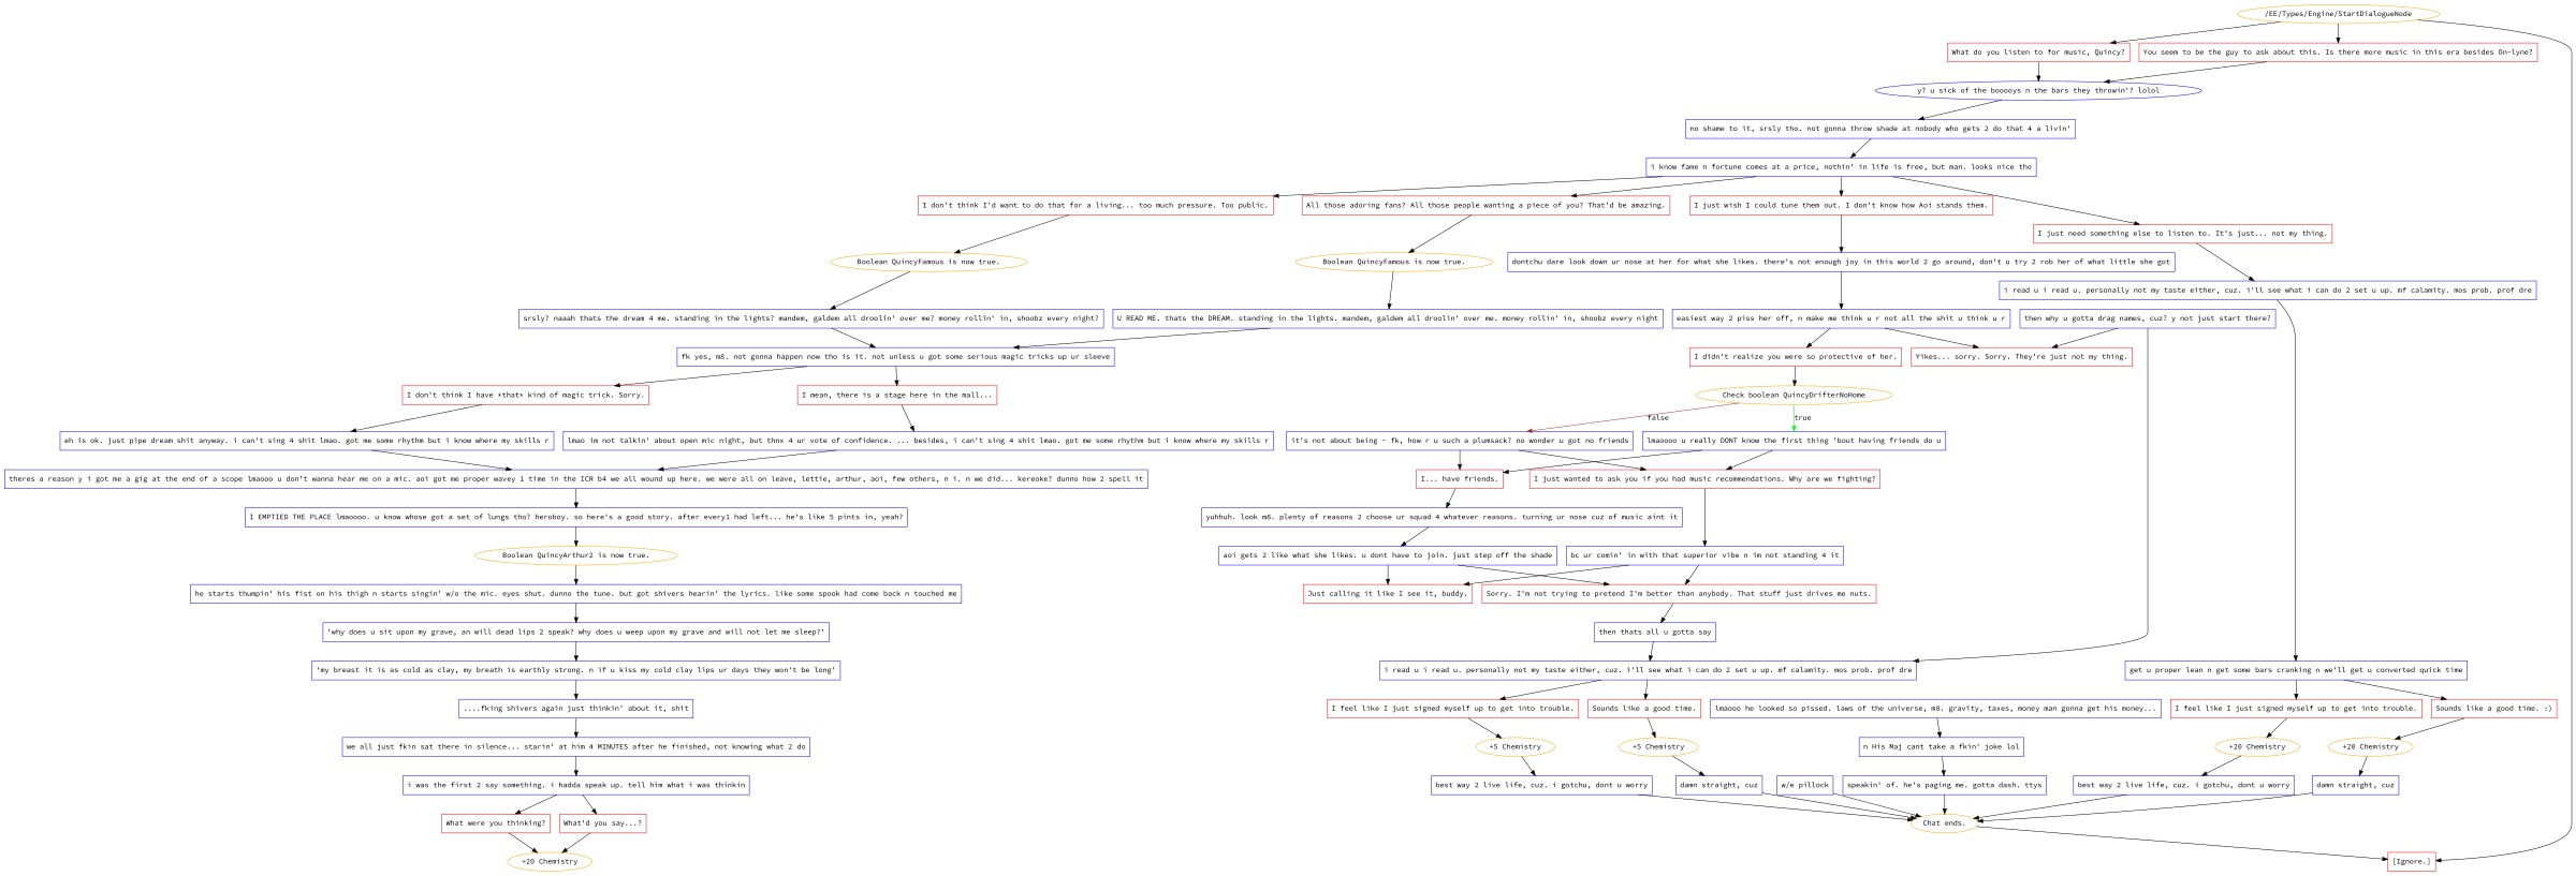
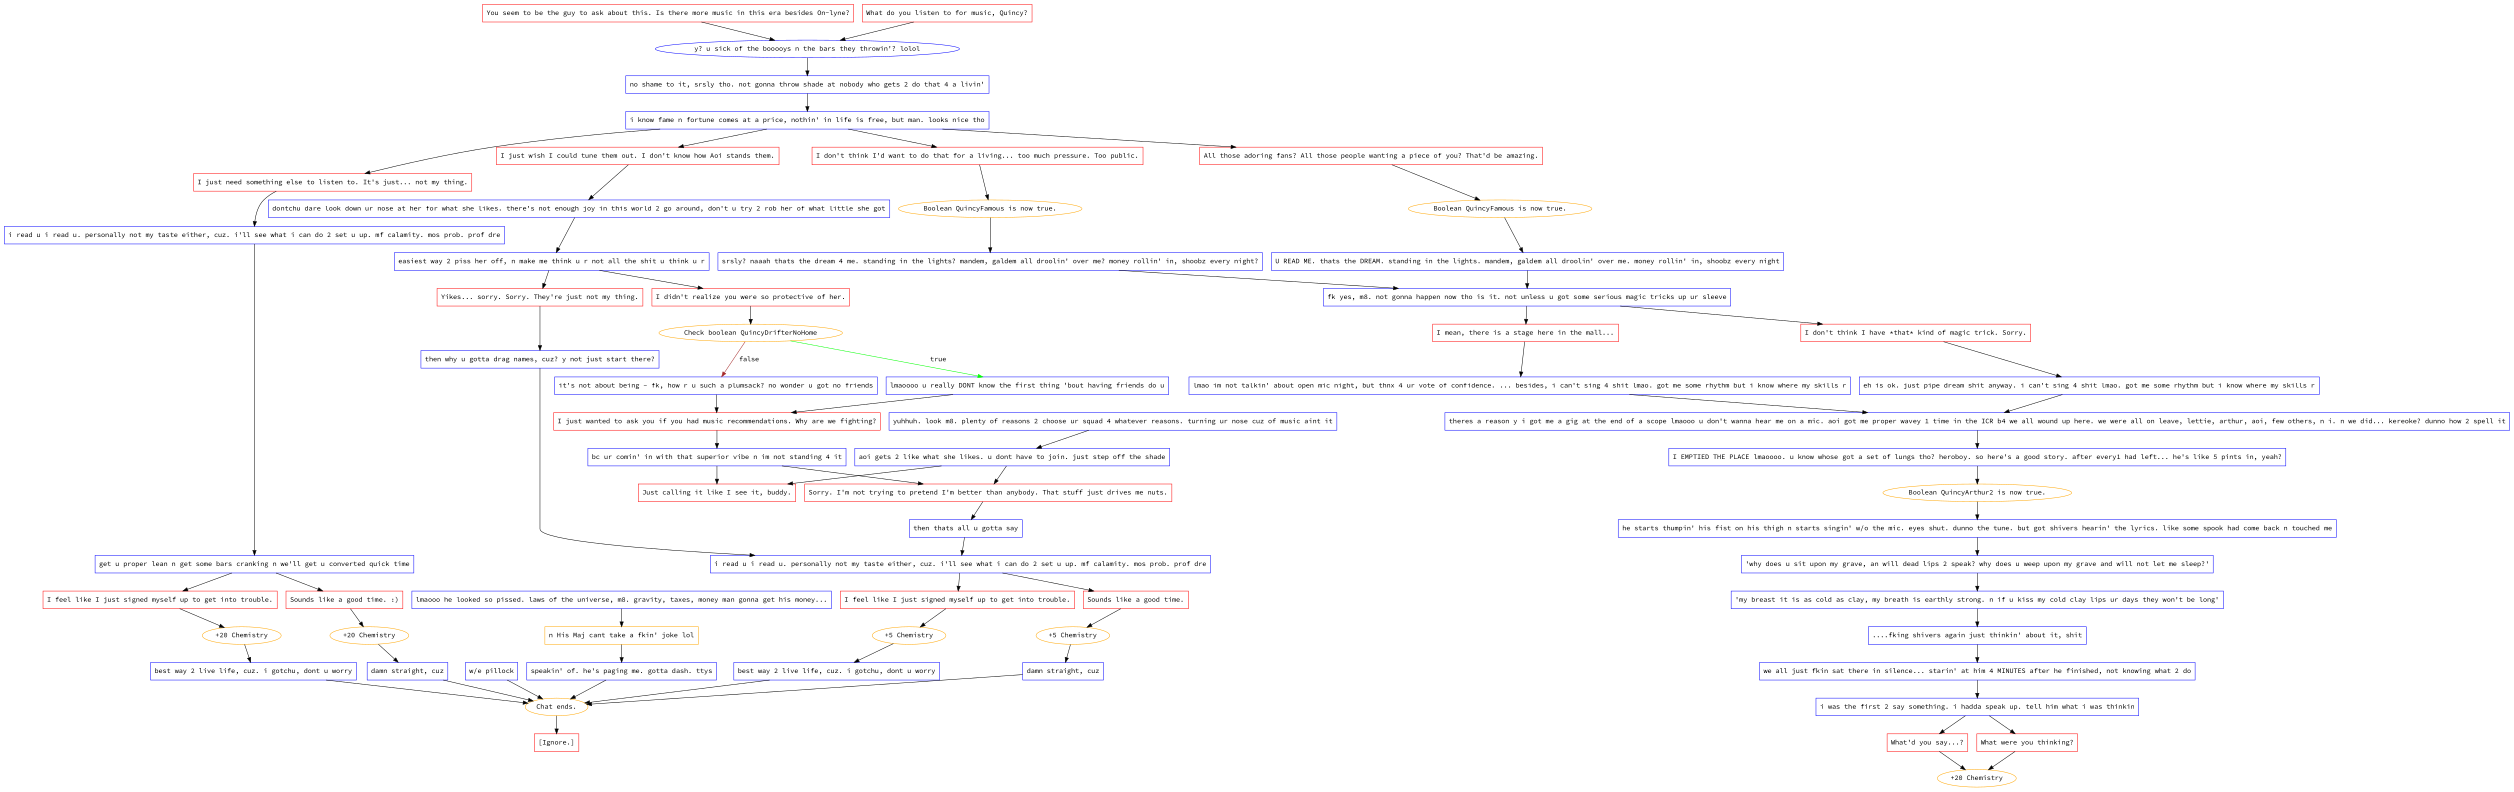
  digraph {
    fontname="Source Code Pro"
    node [color=blue fontname="Source Code Pro" shape=box]
    edge [fontname="Source Code Pro"]
-   n1 [color=orange label="/EE/Types/Engine/StartDialogueNode" shape=""]
    n2 [color=red label="You seem to be the guy to ask about this. Is there more music in this era besides On-lyne?"]
    n3 [color=red label="What do you listen to for music, Quincy?"]
    n4 [color=red label="[Ignore.]"]
    n5 [label="y? u sick of the booooys n the bars they throwin'? lolol" shape=ellipse]
    n6 [label="no shame to it, srsly tho. not gonna throw shade at nobody who gets 2 do that 4 a livin'"]
    "Chat ends." [color=orange shape=""]
    n8 [label="i know fame n fortune comes at a price, nothin' in life is free, but man. looks nice tho"]
    n9 [color=red label="I just need something else to listen to. It's just... not my thing."]
    n10 [color=red label="I don't think I'd want to do that for a living... too much pressure. Too public."]
    n11 [color=red label="All those adoring fans? All those people wanting a piece of you? That'd be amazing."]
    n12 [color=red label="I just wish I could tune them out. I don't know how Aoi stands them."]
    n13 [label="i read u i read u. personally not my taste either, cuz. i'll see what i can do 2 set u up. mf calamity. mos prob. prof dre"]
    n14 [color=orange label="Boolean QuincyFamous is now true." shape=""]
    n15 [color=orange label="Boolean QuincyFamous is now true." shape=""]
    n16 [label="dontchu dare look down ur nose at her for what she likes. there's not enough joy in this world 2 go around, don't u try 2 rob her of what little she got"]
    n17 [label="get u proper lean n get some bars cranking n we'll get u converted quick time"]
    n18 [label="srsly? naaah thats the dream 4 me. standing in the lights? mandem, galdem all droolin' over me? money rollin' in, shoobz every night?"]
    n19 [label="U READ ME. thats the DREAM. standing in the lights. mandem, galdem all droolin' over me. money rollin' in, shoobz every night"]
    n20 [label="easiest way 2 piss her off, n make me think u r not all the shit u think u r"]
    n21 [color=red label="Sounds like a good time. :)"]
    n22 [color=red label="I feel like I just signed myself up to get into trouble."]
    n23 [label="fk yes, m8. not gonna happen now tho is it. not unless u got some serious magic tricks up ur sleeve"]
    n24 [color=red label="Yikes... sorry. Sorry. They're just not my thing."]
    n25 [color=red label="I didn't realize you were so protective of her."]
    n26 [color=orange label="+20 Chemistry" shape=""]
    n27 [color=orange label="+20 Chemistry" shape=""]
    n28 [color=red label="I mean, there is a stage here in the mall..."]
    n29 [color=red label="I don't think I have *that* kind of magic trick. Sorry."]
    n30 [label="then why u gotta drag names, cuz? y not just start there?"]
    n31 [color=orange label="Check boolean QuincyDrifterNoHome" shape=""]
    n32 [label="damn straight, cuz"]
    n33 [label="best way 2 live life, cuz. i gotchu, dont u worry"]
    n34 [label="lmao im not talkin' about open mic night, but thnx 4 ur vote of confidence. ... besides, i can't sing 4 shit lmao. got me some rhythm but i know where my skills r"]
    n35 [label="eh is ok. just pipe dream shit anyway. i can't sing 4 shit lmao. got me some rhythm but i know where my skills r"]
    n36 [label="i read u i read u. personally not my taste either, cuz. i'll see what i can do 2 set u up. mf calamity. mos prob. prof dre"]
    n37 [label="lmaoooo u really DONT know the first thing 'bout having friends do u"]
    n38 [label="it's not about being - fk, how r u such a plumsack? no wonder u got no friends"]
    n39 [label="theres a reason y i got me a gig at the end of a scope lmaooo u don't wanna hear me on a mic. aoi got me proper wavey 1 time in the ICR b4 we all wound up here. we were all on leave, lettie, arthur, aoi, few others, n i. n we did... kereoke? dunno how 2 spell it"]
    n40 [color=red label="Sounds like a good time."]
    n41 [color=red label="I feel like I just signed myself up to get into trouble."]
-   n42 [color=red label="I... have friends."]
    n43 [color=red label="I just wanted to ask you if you had music recommendations. Why are we fighting?"]
    n44 [label="I EMPTIED THE PLACE lmaoooo. u know whose got a set of lungs tho? heroboy. so here's a good story. after every1 had left... he's like 5 pints in, yeah?"]
    n45 [color=orange label="+5 Chemistry" shape=""]
    n46 [color=orange label="+5 Chemistry" shape=""]
    n47 [label="yuhhuh. look m8. plenty of reasons 2 choose ur squad 4 whatever reasons. turning ur nose cuz of music aint it"]
    n48 [label="bc ur comin' in with that superior vibe n im not standing 4 it"]
    n49 [color=orange label="Boolean QuincyArthur2 is now true." shape=""]
    n50 [label="damn straight, cuz"]
    n51 [label="best way 2 live life, cuz. i gotchu, dont u worry"]
    n52 [label="aoi gets 2 like what she likes. u dont have to join. just step off the shade"]
    n53 [color=red label="Sorry. I'm not trying to pretend I'm better than anybody. That stuff just drives me nuts."]
    n54 [color=red label="Just calling it like I see it, buddy."]
    n55 [label="he starts thumpin' his fist on his thigh n starts singin' w/o the mic. eyes shut. dunno the tune. but got shivers hearin' the lyrics. like some spook had come back n touched me"]
    n56 [label="then thats all u gotta say"]
    n57 [label="'why does u sit upon my grave, an will dead lips 2 speak? why does u weep upon my grave and will not let me sleep?'"]
    n58 [label="w/e pillock"]
    n59 [label="'my breast it is as cold as clay, my breath is earthly strong. n if u kiss my cold clay lips ur days they won't be long'"]
    n60 [label="....fking shivers again just thinkin' about it, shit"]
    n61 [label="we all just fkin sat there in silence... starin' at him 4 MINUTES after he finished, not knowing what 2 do"]
    n62 [label="i was the first 2 say something. i hadda speak up. tell him what i was thinkin"]
    n63 [color=red label="What'd you say...?"]
    n64 [color=red label="What were you thinking?"]
    n65 [color=orange label="+20 Chemistry" shape=""]
    n66 [label="lmaooo he looked so pissed. laws of the universe, m8. gravity, taxes, money man gonna get his money..."]
-   n67 [label="n His Maj cant take a fkin' joke lol"]
+   n67 [color=orange label="n His Maj cant take a fkin' joke lol"]
    n68 [label="speakin' of. he's paging me. gotta dash. ttys"]
-   n1 -> n2
-   n1 -> n3
-   n1 -> n4
    n2 -> n5
    n3 -> n5
    n5 -> n6
    n6 -> n8
    "Chat ends." -> n4
    n8 -> n9
    n8 -> n10
    n8 -> n11
    n8 -> n12
    n9 -> n13
    n10 -> n14
    n11 -> n15
    n12 -> n16
    n13 -> n17
    n14 -> n18
    n15 -> n19
    n16 -> n20
    n17 -> n21
    n17 -> n22
    n18 -> n23
    n19 -> n23
    n20 -> n24
    n20 -> n25
    n21 -> n26
    n22 -> n27
    n23 -> n28
    n23 -> n29
-   n30 -> n24
+   n24 -> n30
    n25 -> n31
    n26 -> n32
    n27 -> n33
    n28 -> n34
    n29 -> n35
    n30 -> n36
    n31 -> n37 [color=green label=true]
    n31 -> n38 [color=brown label=false]
    n32 -> "Chat ends."
    n33 -> "Chat ends."
    n34 -> n39
    n35 -> n39
    n36 -> n40
    n36 -> n41
-   n37 -> n42
    n37 -> n43
-   n38 -> n42
    n38 -> n43
    n39 -> n44
    n40 -> n45
    n41 -> n46
-   n42 -> n47
    n43 -> n48
    n44 -> n49
    n45 -> n50
    n46 -> n51
    n47 -> n52
    n48 -> n53
    n48 -> n54
    n49 -> n55
    n50 -> "Chat ends."
    n51 -> "Chat ends."
    n52 -> n53
    n52 -> n54
    n53 -> n56
    n55 -> n57
    n56 -> n36
    n57 -> n59
    n58 -> "Chat ends."
    n59 -> n60
    n60 -> n61
    n61 -> n62
    n62 -> n63
    n62 -> n64
    n63 -> n65
    n64 -> n65
    n66 -> n67
    n67 -> n68
    n68 -> "Chat ends."
  }
